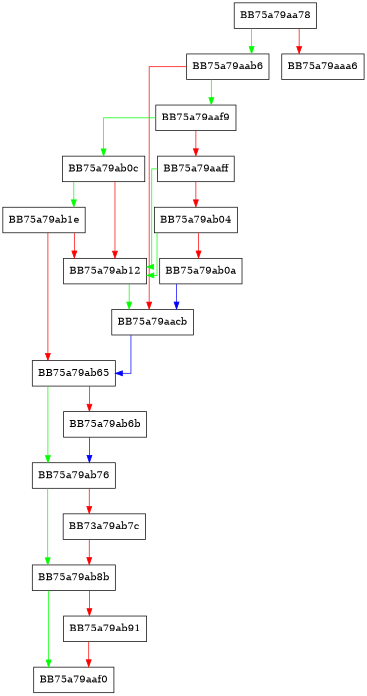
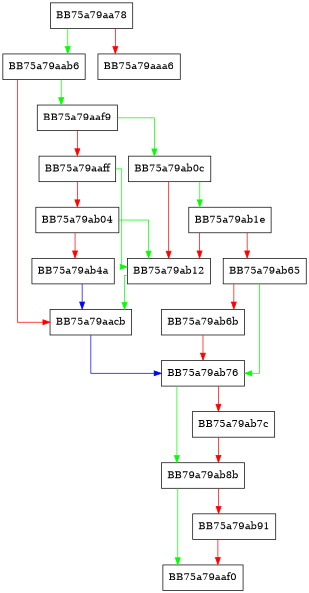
  digraph {
    splines=ortho
    node [shape=box]
    edge [color=red]
    BB75a79aa78
    BB75a79aab6
    BB75a79aaa6
    BB75a79aaf9
    BB75a79aacb
    BB75a79ab0c
    BB75a79aaff
    BB75a79ab65
    BB75a79ab12
    BB75a79ab1e
    BB75a79ab04
    BB75a79ab76
    BB75a79ab6b
-   BB75a79ab8b
-   BB75a79ab7c [label=BB73a79ab7c]
-   BB75a79ab0a
+   BB75a79ab8b [label=BB79a79ab8b]
+   BB75a79ab7c
+   BB75a79ab0a [label=BB75a79ab4a]
    n17 [label=BB75a79aaf0]
    BB75a79ab91
    BB75a79aa78 -> BB75a79aab6 [color=green]
    BB75a79aa78 -> BB75a79aaa6
    BB75a79aab6 -> BB75a79aaf9 [color=green]
    BB75a79aab6 -> BB75a79aacb
    BB75a79aaf9 -> BB75a79ab0c [color=green]
    BB75a79aaf9 -> BB75a79aaff
-   BB75a79aacb -> BB75a79ab65 [color=blue]
+   BB75a79aacb -> BB75a79ab76 [color=blue]
    BB75a79ab0c -> BB75a79ab12
    BB75a79ab0c -> BB75a79ab1e [color=green]
    BB75a79aaff -> BB75a79ab12 [color=green]
    BB75a79aaff -> BB75a79ab04
    BB75a79ab65 -> BB75a79ab76 [color=green]
    BB75a79ab65 -> BB75a79ab6b
    BB75a79ab12 -> BB75a79aacb [color=green]
    BB75a79ab1e -> BB75a79ab65
    BB75a79ab1e -> BB75a79ab12
    BB75a79ab04 -> BB75a79ab12 [color=green]
    BB75a79ab04 -> BB75a79ab0a
    BB75a79ab76 -> BB75a79ab8b [color=green]
    BB75a79ab76 -> BB75a79ab7c
-   BB75a79ab6b -> BB75a79ab76 [color=blue]
+   BB75a79ab6b -> BB75a79ab76
    BB75a79ab8b -> n17 [color=green]
    BB75a79ab8b -> BB75a79ab91
    BB75a79ab7c -> BB75a79ab8b
    BB75a79ab0a -> BB75a79aacb [color=blue]
    BB75a79ab91 -> n17
  }
